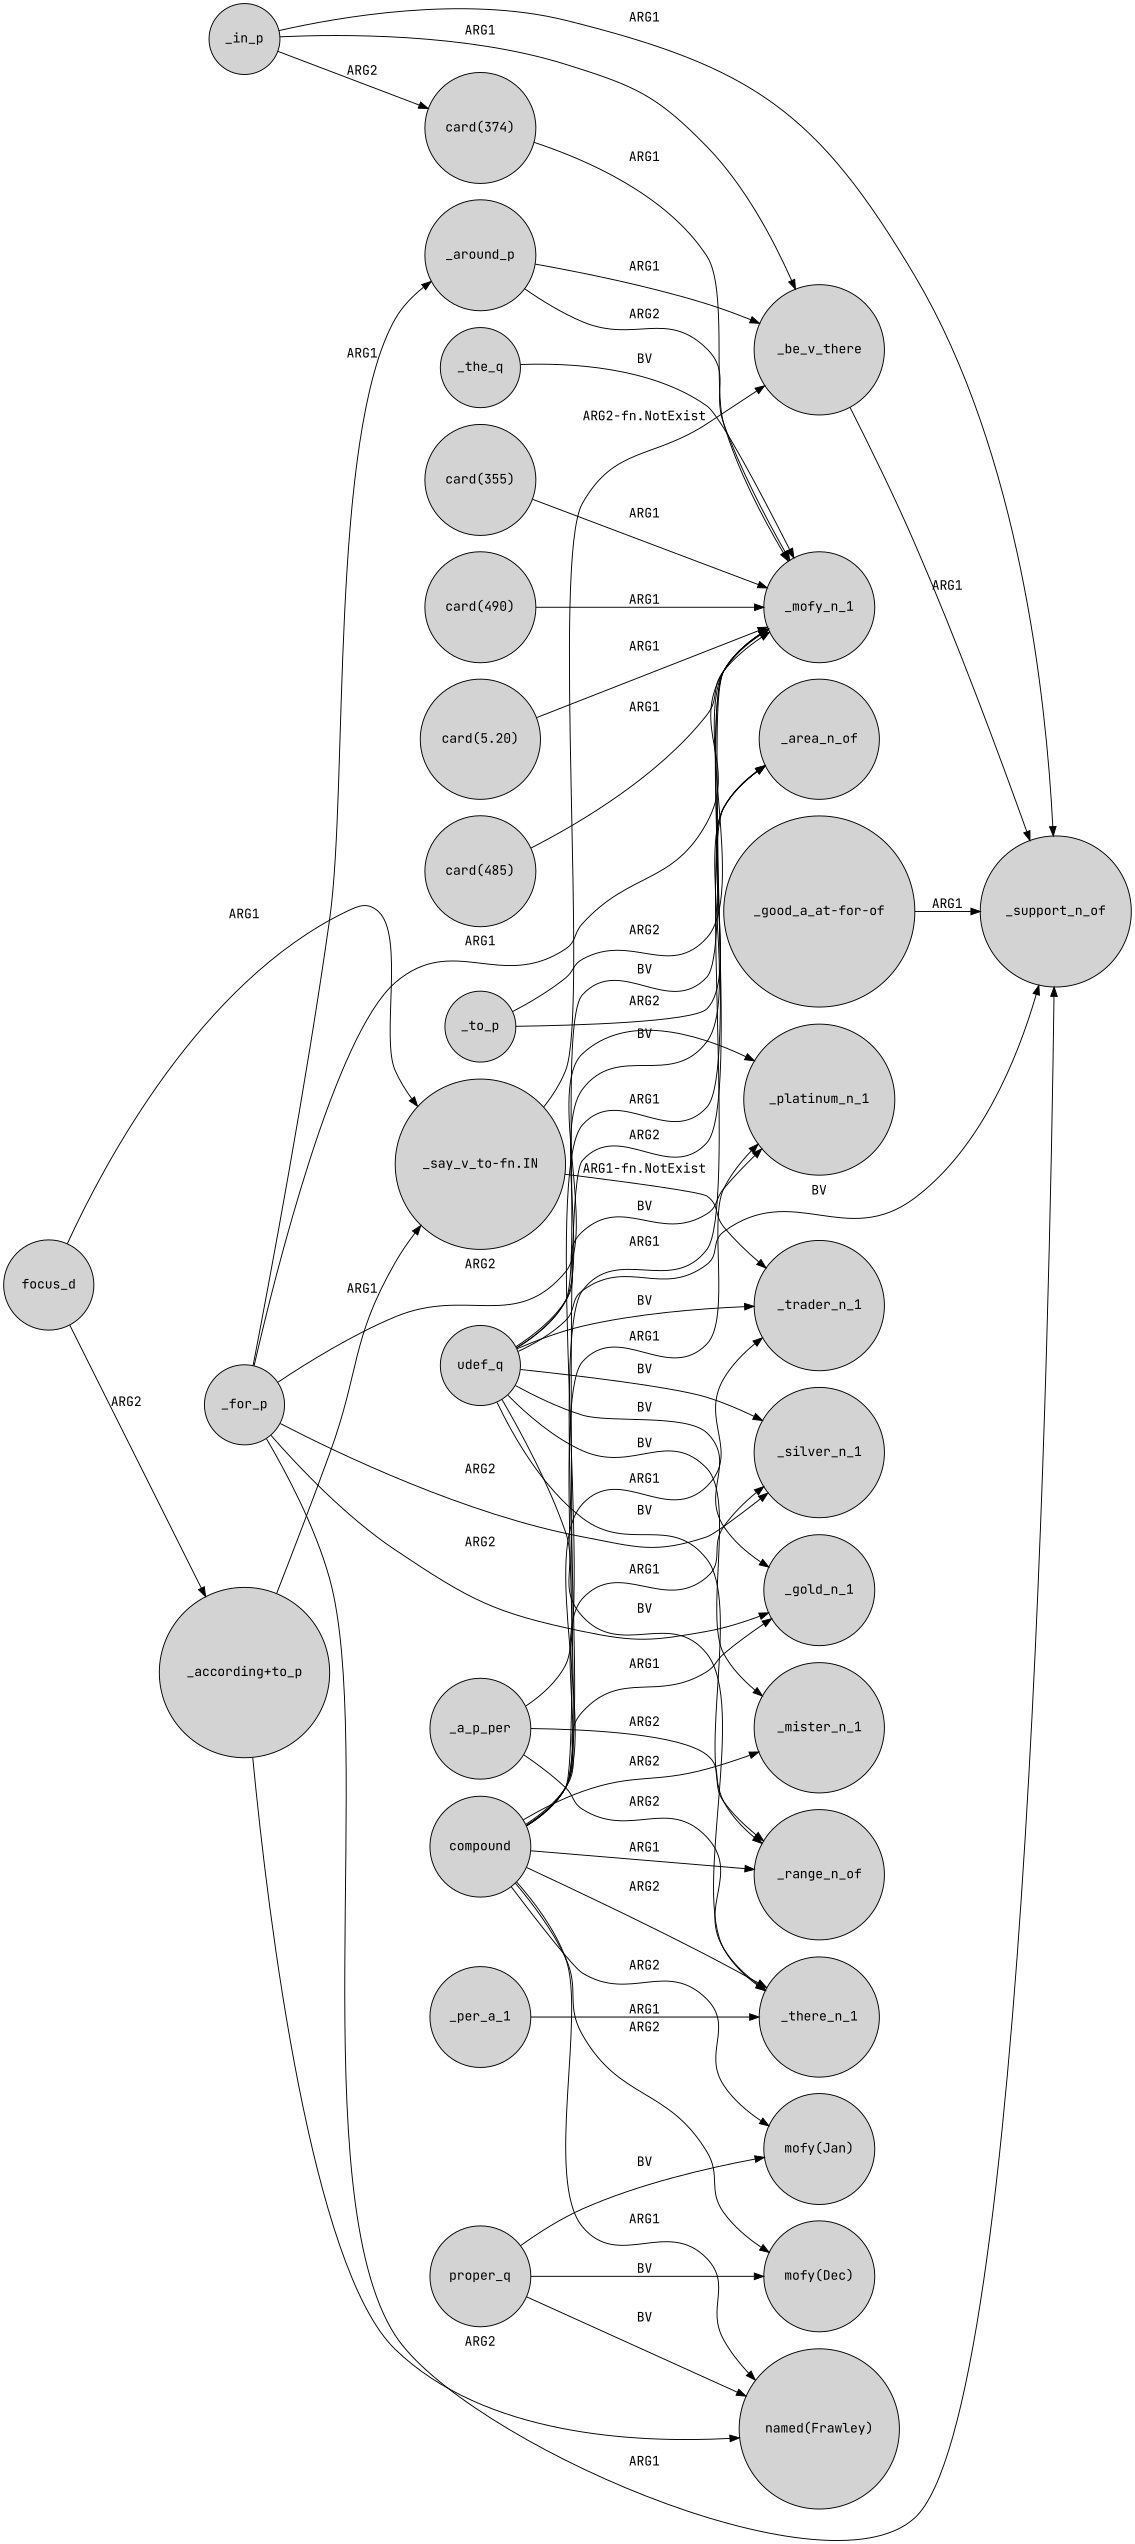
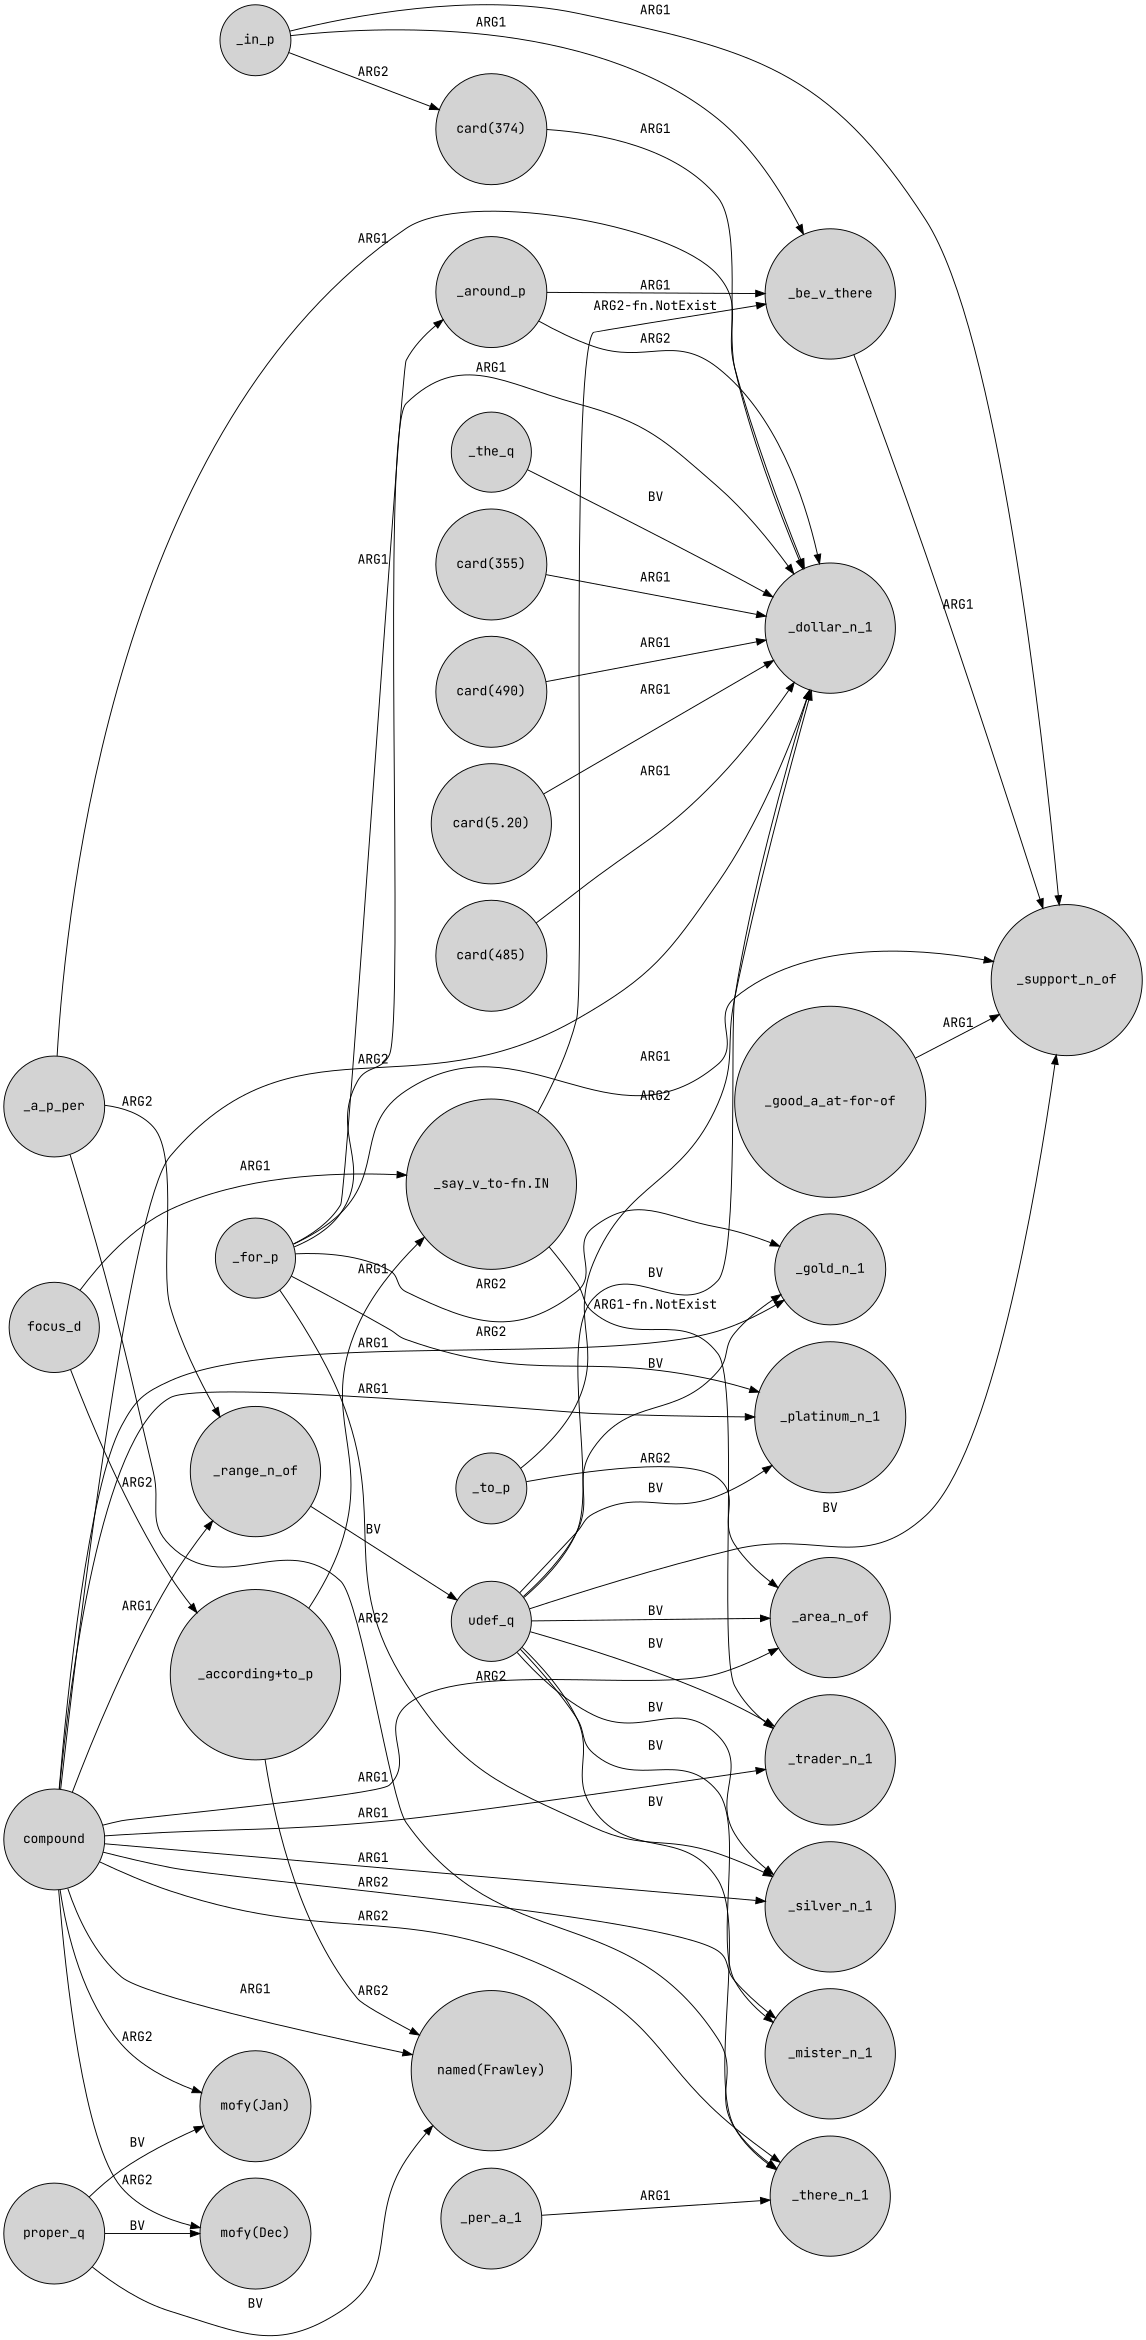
  digraph {
    fontname="JetBrains Mono"
    rankdir=LR
    node [fontname="JetBrains Mono" shape=circle style=filled]
    edge [fontname="JetBrains Mono"]
    _in_p
    _support_n_of
    _be_v_there
    "card(374)"
-   _dollar_n_1 [label=_mofy_n_1]
+   _dollar_n_1
    _to_p
    _area_n_of
    udef_q
    _silver_n_1
    _gold_n_1
    _trader_n_1
    _mister_n_1
    n13 [label=_there_n_1]
    _range_n_of
    _platinum_n_1
    compound
    "mofy(Dec)"
    "named(Frawley)"
    "mofy(Jan)"
    proper_q
    _the_q
    n22 [label="card(355)"]
    "card(490)"
    "_according+to_p"
    "_say_v_to-fn.IN"
    _around_p
    _for_p
    _per_a_1
    _a_p_per
    "card(5.20)"
    "_good_a_at-for-of"
    focus_d
    "card(485)"
    _in_p -> _support_n_of [label=ARG1]
    _in_p -> _be_v_there [label=ARG1]
    _in_p -> "card(374)" [label=ARG2]
    _be_v_there -> _support_n_of [label=ARG1]
    "card(374)" -> _dollar_n_1 [label=ARG1]
    _to_p -> _dollar_n_1 [label=ARG2]
    _to_p -> _area_n_of [label=ARG2]
    udef_q -> _support_n_of [label=BV]
    udef_q -> _dollar_n_1 [label=BV]
    udef_q -> _area_n_of [label=BV]
    udef_q -> _silver_n_1 [label=BV]
    udef_q -> _gold_n_1 [label=BV]
    udef_q -> _trader_n_1 [label=BV]
    udef_q -> _mister_n_1 [label=BV]
    udef_q -> n13 [label=BV]
-   udef_q -> _range_n_of [label=BV]
+   _range_n_of -> udef_q [label=BV]
    udef_q -> _platinum_n_1 [label=BV]
    compound -> _dollar_n_1 [label=ARG2]
    compound -> _area_n_of [label=ARG1]
    compound -> _silver_n_1 [label=ARG1]
    compound -> _gold_n_1 [label=ARG1]
    compound -> _trader_n_1 [label=ARG1]
    compound -> _mister_n_1 [label=ARG2]
    compound -> n13 [label=ARG2]
    compound -> _range_n_of [label=ARG1]
    compound -> _platinum_n_1 [label=ARG1]
    compound -> "mofy(Dec)" [label=ARG2]
    compound -> "named(Frawley)" [label=ARG1]
    compound -> "mofy(Jan)" [label=ARG2]
    proper_q -> "mofy(Dec)" [label=BV]
    proper_q -> "named(Frawley)" [label=BV]
    proper_q -> "mofy(Jan)" [label=BV]
    _the_q -> _dollar_n_1 [label=BV]
    n22 -> _dollar_n_1 [label=ARG1]
    "card(490)" -> _dollar_n_1 [label=ARG1]
    "_according+to_p" -> "named(Frawley)" [label=ARG2]
    "_according+to_p" -> "_say_v_to-fn.IN" [label=ARG1]
    "_say_v_to-fn.IN" -> _be_v_there [label="ARG2-fn.NotExist"]
    "_say_v_to-fn.IN" -> _trader_n_1 [label="ARG1-fn.NotExist"]
    _around_p -> _be_v_there [label=ARG1]
    _around_p -> _dollar_n_1 [label=ARG2]
    _for_p -> _support_n_of [label=ARG1]
    _for_p -> _dollar_n_1 [label=ARG1]
    _for_p -> _silver_n_1 [label=ARG2]
    _for_p -> _gold_n_1 [label=ARG2]
    _for_p -> _platinum_n_1 [label=ARG2]
    _for_p -> _around_p [label=ARG1]
    _per_a_1 -> n13 [label=ARG1]
    _a_p_per -> _dollar_n_1 [label=ARG1]
    _a_p_per -> n13 [label=ARG2]
    _a_p_per -> _range_n_of [label=ARG2]
    "card(5.20)" -> _dollar_n_1 [label=ARG1]
    "_good_a_at-for-of" -> _support_n_of [label=ARG1]
    focus_d -> "_according+to_p" [label=ARG2]
    focus_d -> "_say_v_to-fn.IN" [label=ARG1]
    "card(485)" -> _dollar_n_1 [label=ARG1]
  }
